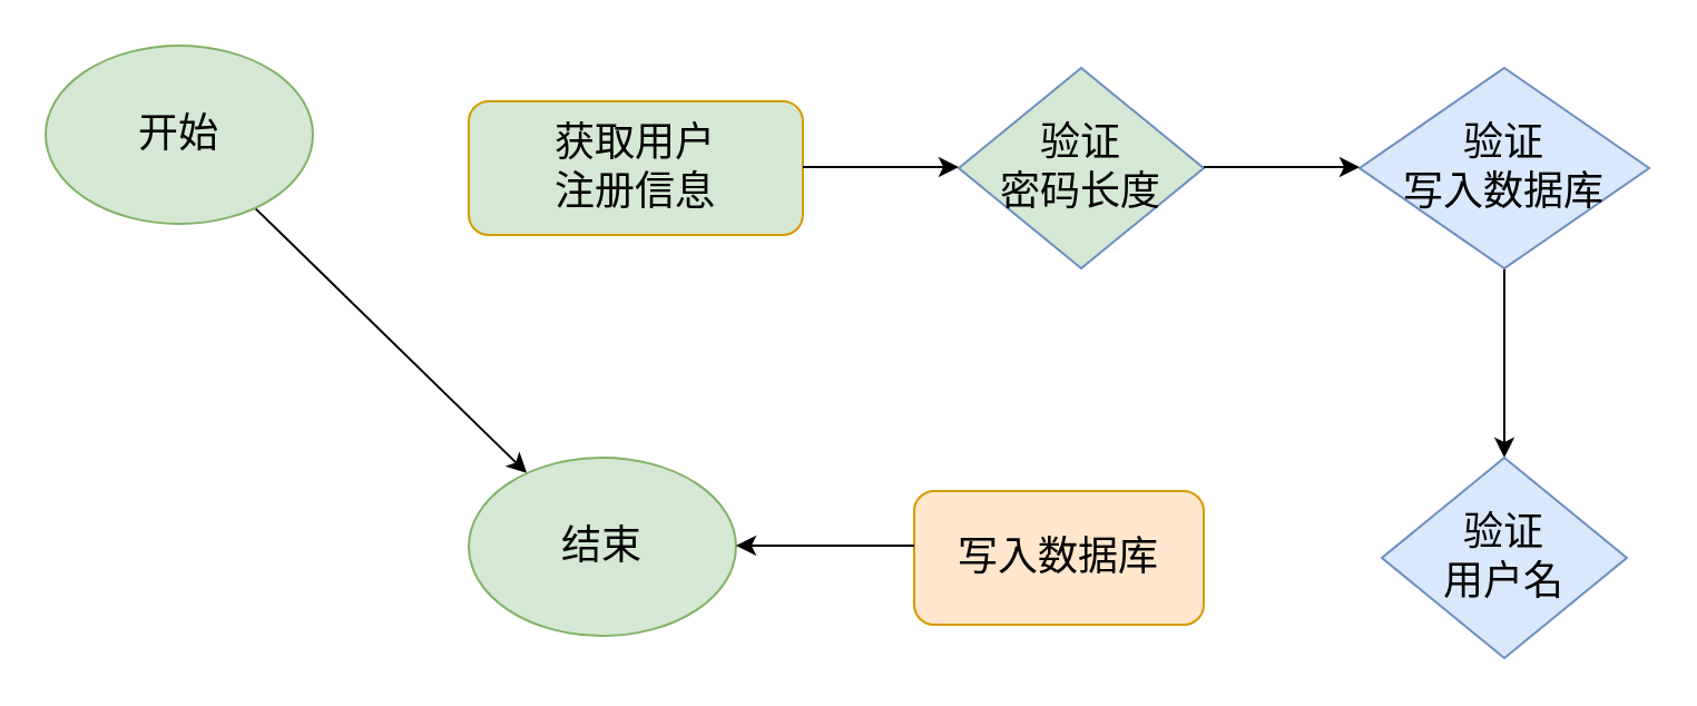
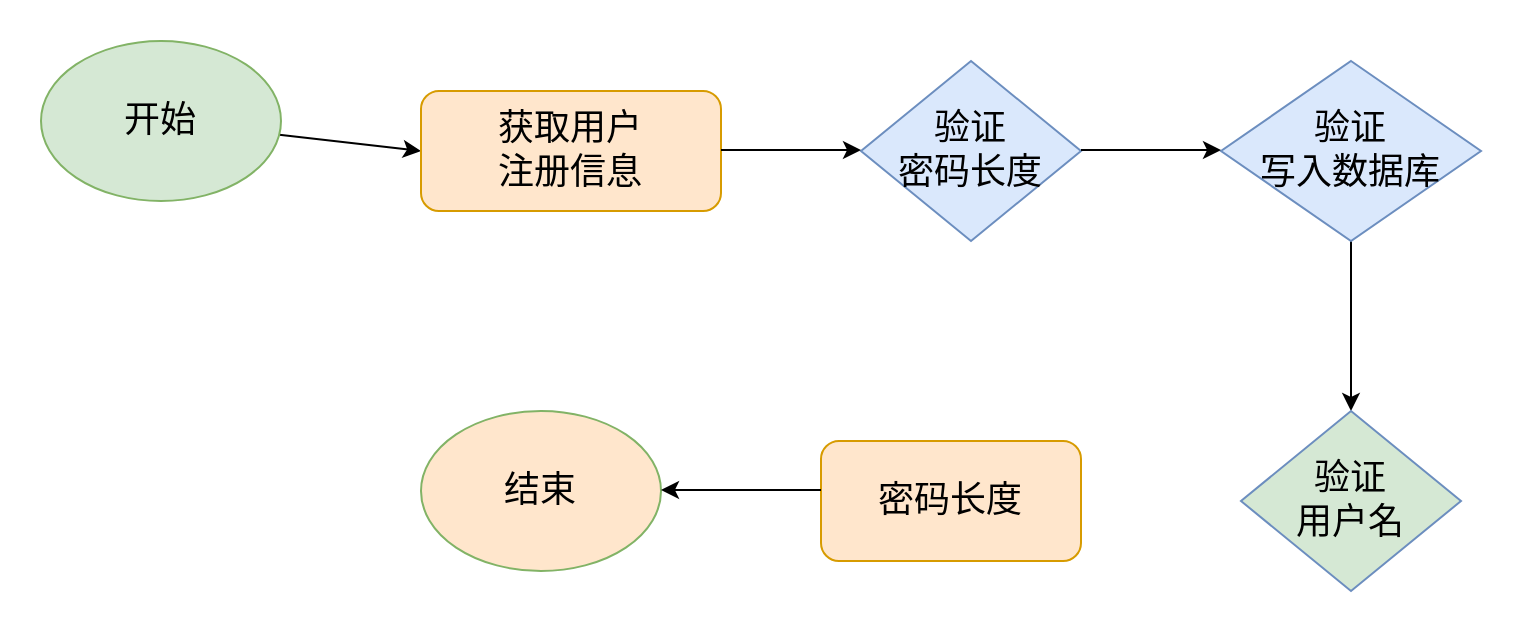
  <mxCell id="0" />
  <mxCell id="1" parent="0" />
- <mxCell id="2" value="" style="rounded=0;orthogonalLoop=1;jettySize=auto;html=1;fontSize=24;" parent="1" source="3" target="12" edge="1"><mxGeometry relative="1" as="geometry"><mxPoint x="210" y="75" as="targetPoint" /></mxGeometry></mxCell>
+ <mxCell id="2" value="" style="rounded=0;orthogonalLoop=1;jettySize=auto;html=1;fontSize=24;entryX=0;entryY=0.5;entryDx=0;entryDy=0;" parent="1" source="3" target="7" edge="1"><mxGeometry relative="1" as="geometry"><mxPoint x="210" y="75" as="targetPoint" /></mxGeometry></mxCell>
  <mxCell id="3" value="&lt;font style=&quot;font-size: 18px;&quot;&gt;开始&lt;/font&gt;" style="ellipse;whiteSpace=wrap;html=1;fillColor=#d5e8d4;strokeColor=#82b366;" parent="1" vertex="1"><mxGeometry x="20" y="20" width="120" height="80" as="geometry" /></mxCell>
- <mxCell id="4" value="写入数据库" style="rounded=1;whiteSpace=wrap;html=1;fontSize=18;fillColor=#ffe6cc;strokeColor=#d79b00;" parent="1" vertex="1"><mxGeometry x="410" y="220" width="130" height="60" as="geometry" /></mxCell>
+ <mxCell id="4" value="密码长度" style="rounded=1;whiteSpace=wrap;html=1;fontSize=18;fillColor=#ffe6cc;strokeColor=#d79b00;" parent="1" vertex="1"><mxGeometry x="410" y="220" width="130" height="60" as="geometry" /></mxCell>
  <mxCell id="5" value="" style="edgeStyle=none;rounded=0;orthogonalLoop=1;jettySize=auto;html=1;fontSize=24;exitX=0.5;exitY=1;exitDx=0;exitDy=0;" parent="1" source="8" edge="1"><mxGeometry relative="1" as="geometry"><mxPoint x="680" y="125" as="sourcePoint" /><mxPoint x="675" y="205" as="targetPoint" /></mxGeometry></mxCell>
- <mxCell id="6" value="验证&lt;br&gt;用户名" style="rhombus;whiteSpace=wrap;html=1;fillColor=#dae8fc;strokeColor=#6c8ebf;fontSize=18;" parent="1" vertex="1"><mxGeometry x="620" y="205" width="110" height="90" as="geometry" /></mxCell>
- <mxCell id="7" value="获取用户&lt;br style=&quot;font-size: 18px;&quot;&gt;注册信息" style="rounded=1;whiteSpace=wrap;html=1;fontSize=18;fillColor=#d5e8d4;strokeColor=#d79b00;" parent="1" vertex="1"><mxGeometry x="210" y="45" width="150" height="60" as="geometry" /></mxCell>
+ <mxCell id="6" value="验证&lt;br&gt;用户名" style="rhombus;whiteSpace=wrap;html=1;fillColor=#d5e8d4;strokeColor=#6c8ebf;fontSize=18;" parent="1" vertex="1"><mxGeometry x="620" y="205" width="110" height="90" as="geometry" /></mxCell>
+ <mxCell id="7" value="获取用户&lt;br style=&quot;font-size: 18px;&quot;&gt;注册信息" style="rounded=1;whiteSpace=wrap;html=1;fontSize=18;fillColor=#ffe6cc;strokeColor=#d79b00;" parent="1" vertex="1"><mxGeometry x="210" y="45" width="150" height="60" as="geometry" /></mxCell>
  <mxCell id="8" value="验证&lt;br&gt;写入数据库" style="rhombus;whiteSpace=wrap;html=1;fillColor=#dae8fc;strokeColor=#6c8ebf;fontSize=18;" parent="1" vertex="1"><mxGeometry x="610" y="30" width="130" height="90" as="geometry" /></mxCell>
- <mxCell id="9" value="验证&lt;br&gt;密码长度" style="rhombus;whiteSpace=wrap;html=1;fillColor=#d5e8d4;strokeColor=#6c8ebf;fontSize=18;" parent="1" vertex="1"><mxGeometry x="430" y="30" width="110" height="90" as="geometry" /></mxCell>
+ <mxCell id="9" value="验证&lt;br&gt;密码长度" style="rhombus;whiteSpace=wrap;html=1;fillColor=#dae8fc;strokeColor=#6c8ebf;fontSize=18;" parent="1" vertex="1"><mxGeometry x="430" y="30" width="110" height="90" as="geometry" /></mxCell>
  <mxCell id="10" value="" style="rounded=0;orthogonalLoop=1;jettySize=auto;html=1;fontSize=24;entryX=0;entryY=0.5;entryDx=0;entryDy=0;" parent="1" edge="1"><mxGeometry relative="1" as="geometry"><mxPoint x="360" y="74.5" as="sourcePoint" /><mxPoint x="430" y="74.5" as="targetPoint" /></mxGeometry></mxCell>
  <mxCell id="11" value="" style="rounded=0;orthogonalLoop=1;jettySize=auto;html=1;fontSize=24;entryX=0;entryY=0.5;entryDx=0;entryDy=0;" parent="1" edge="1"><mxGeometry relative="1" as="geometry"><mxPoint x="540" y="74.5" as="sourcePoint" /><mxPoint x="610" y="74.5" as="targetPoint" /></mxGeometry></mxCell>
- <mxCell id="12" value="&lt;font style=&quot;font-size: 18px;&quot;&gt;结束&lt;/font&gt;" style="ellipse;whiteSpace=wrap;html=1;fillColor=#d5e8d4;strokeColor=#82b366;" parent="1" vertex="1"><mxGeometry x="210" y="205" width="120" height="80" as="geometry" /></mxCell>
+ <mxCell id="12" value="&lt;font style=&quot;font-size: 18px;&quot;&gt;结束&lt;/font&gt;" style="ellipse;whiteSpace=wrap;html=1;fillColor=#ffe6cc;strokeColor=#82b366;" parent="1" vertex="1"><mxGeometry x="210" y="205" width="120" height="80" as="geometry" /></mxCell>
  <mxCell id="13" style="rounded=0;orthogonalLoop=1;jettySize=auto;html=1;entryX=1;entryY=0.5;entryDx=0;entryDy=0;fontSize=24;startArrow=none;" parent="1" edge="1"><mxGeometry relative="1" as="geometry"><mxPoint x="410" y="244.5" as="sourcePoint" /><mxPoint x="330" y="244.5" as="targetPoint" /></mxGeometry></mxCell>
